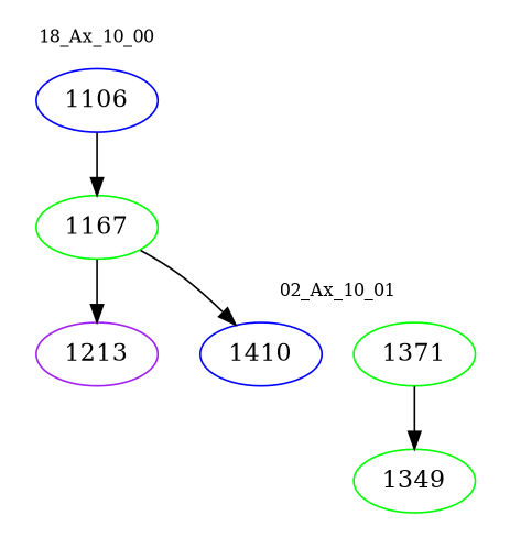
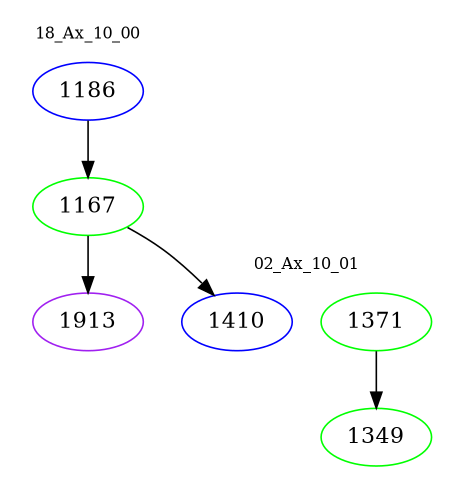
  digraph {
    node [color=green]
    edge [color=black]
    n1 [label=1371]
    n2 [label=1349]
    n3 [color=blue label=1410]
-   n4 [color=blue label=1106]
+   n4 [color=blue label=1186]
    n5 [label=1167]
-   n6 [color=purple label=1213]
+   n6 [color=purple label=1913]
    subgraph cluster_1 {
      color=white
      fontsize=10
      label="02_Ax_10_01"
      n1
      n2
      n3
    }
    subgraph cluster_2 {
      color=white
      fontsize=10
      label="18_Ax_10_00"
      n4
      n5
      n6
    }
    n1 -> n2
    n4 -> n5
    n5 -> n3
    n5 -> n6
  }
